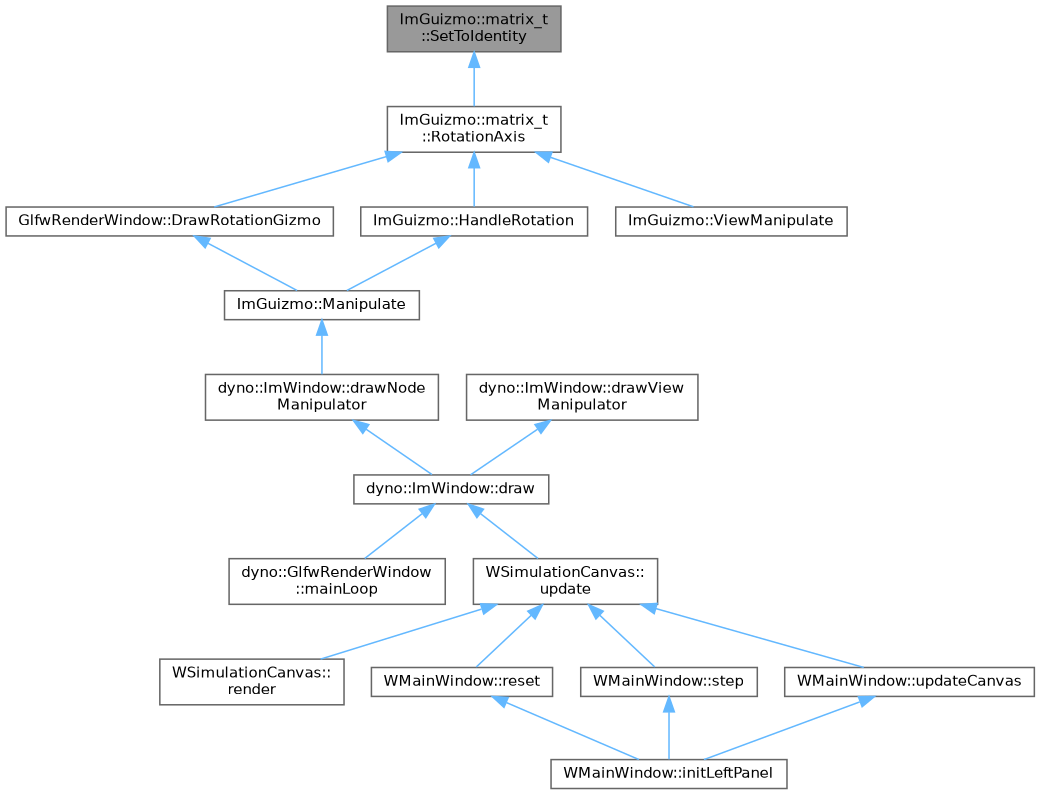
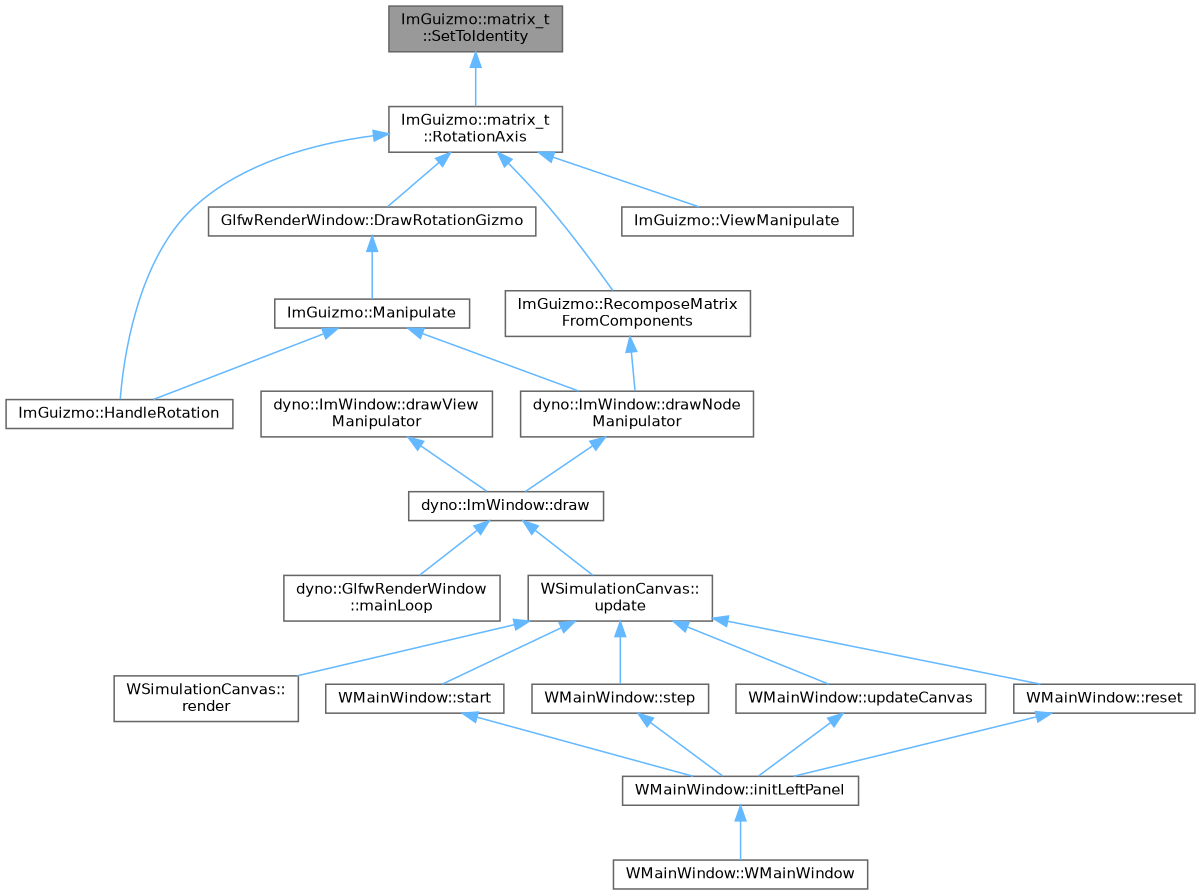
  digraph {
    rankdir=TB
    node [color=grey40 fillcolor=white fontname=Helvetica fontsize=10 shape=box style=filled]
    edge [color=steelblue1 dir=back fontname=Helvetica fontsize=10 labelfontname=Helvetica labelfontsize=10 style=solid]
    n1 [color=gray40 fillcolor=grey60 fontcolor=black height=0.2 label="ImGuizmo::matrix_t\l::SetToIdentity" width=0.4]
    n2 [height=0.2 label="ImGuizmo::matrix_t\l::RotationAxis" width=0.4]
    n3 [height=0.2 label="GlfwRenderWindow::DrawRotationGizmo" width=0.4]
    n4 [height=0.2 label="ImGuizmo::HandleRotation" width=0.4]
+   n5 [height=0.2 label="ImGuizmo::RecomposeMatrix\lFromComponents" width=0.4]
    n6 [height=0.2 label="ImGuizmo::ViewManipulate" width=0.4]
    n7 [height=0.2 label="ImGuizmo::Manipulate" width=0.4]
    n8 [height=0.2 label="dyno::ImWindow::drawNode\lManipulator" width=0.4]
    n9 [height=0.2 label="dyno::ImWindow::draw" width=0.4]
    n10 [height=0.2 label="dyno::GlfwRenderWindow\l::mainLoop" width=0.4]
    n11 [height=0.2 label="WSimulationCanvas::\lupdate" width=0.4]
    n12 [height=0.2 label="WSimulationCanvas::\lrender" width=0.4]
    n13 [height=0.2 label="WMainWindow::reset" width=0.4]
+   n14 [height=0.2 label="WMainWindow::start" width=0.4]
    n15 [height=0.2 label="WMainWindow::step" width=0.4]
    n16 [height=0.2 label="WMainWindow::updateCanvas" width=0.4]
    n17 [height=0.2 label="WMainWindow::initLeftPanel" width=0.4]
+   n18 [height=0.2 label="WMainWindow::WMainWindow" width=0.4]
    n19 [height=0.2 label="dyno::ImWindow::drawView\lManipulator" width=0.4]
    n1 -> n2
    n2 -> n3
    n2 -> n4
+   n2 -> n5
    n2 -> n6
    n3 -> n7
-   n4 -> n7
+   n7 -> n4
+   n5 -> n8
    n7 -> n8
    n8 -> n9
    n9 -> n10
    n9 -> n11
    n11 -> n12
    n11 -> n13
+   n11 -> n14
    n11 -> n15
    n11 -> n16
    n13 -> n17
+   n14 -> n17
    n15 -> n17
    n16 -> n17
+   n17 -> n18
    n19 -> n9
  }
